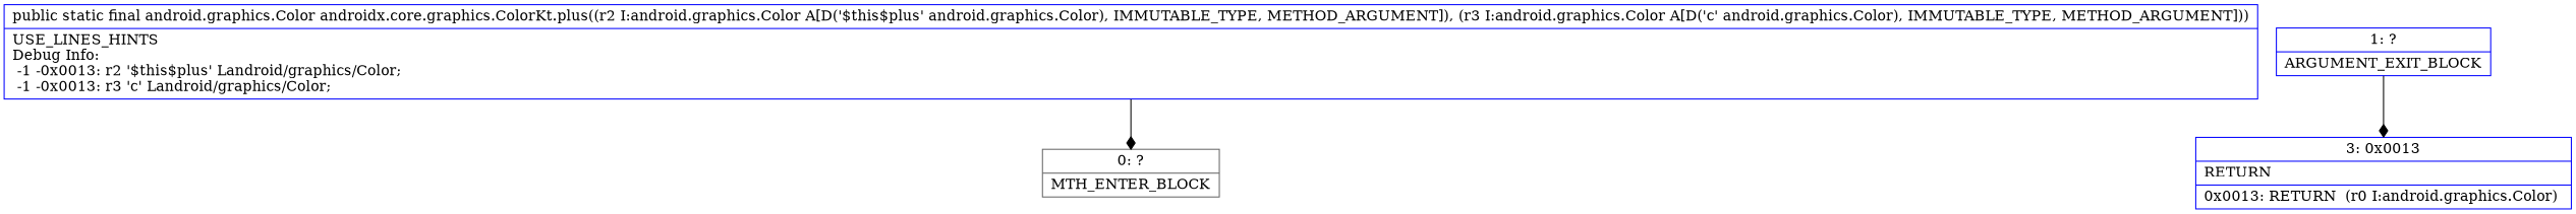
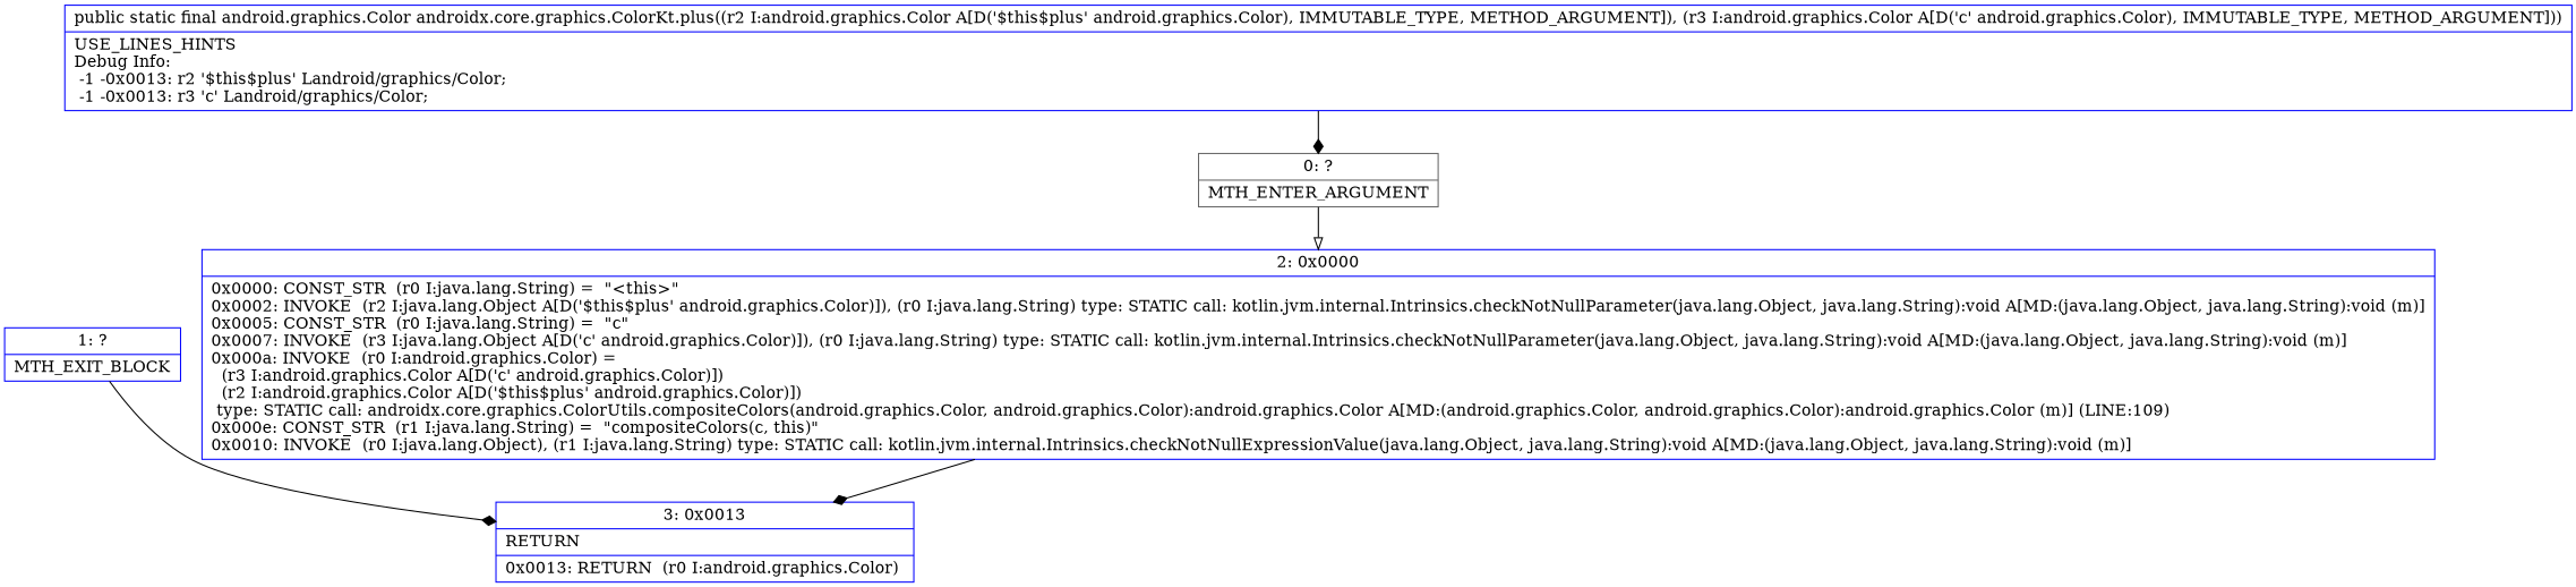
  digraph {
    node [color=blue shape=record]
    edge [arrowhead=diamond]
-   n1 [color=gray40 label="{0\:\ ?|MTH_ENTER_BLOCK\l}"]
+   n1 [color=gray40 label="{0\:\ ?|MTH_ENTER_ARGUMENT\l}"]
+   n2 [label="{2\:\ 0x0000|0x0000: CONST_STR  (r0 I:java.lang.String) =  \"\<this\>\" \l0x0002: INVOKE  (r2 I:java.lang.Object A[D('$this$plus' android.graphics.Color)]), (r0 I:java.lang.String) type: STATIC call: kotlin.jvm.internal.Intrinsics.checkNotNullParameter(java.lang.Object, java.lang.String):void A[MD:(java.lang.Object, java.lang.String):void (m)]\l0x0005: CONST_STR  (r0 I:java.lang.String) =  \"c\" \l0x0007: INVOKE  (r3 I:java.lang.Object A[D('c' android.graphics.Color)]), (r0 I:java.lang.String) type: STATIC call: kotlin.jvm.internal.Intrinsics.checkNotNullParameter(java.lang.Object, java.lang.String):void A[MD:(java.lang.Object, java.lang.String):void (m)]\l0x000a: INVOKE  (r0 I:android.graphics.Color) = \l  (r3 I:android.graphics.Color A[D('c' android.graphics.Color)])\l  (r2 I:android.graphics.Color A[D('$this$plus' android.graphics.Color)])\l type: STATIC call: androidx.core.graphics.ColorUtils.compositeColors(android.graphics.Color, android.graphics.Color):android.graphics.Color A[MD:(android.graphics.Color, android.graphics.Color):android.graphics.Color (m)] (LINE:109)\l0x000e: CONST_STR  (r1 I:java.lang.String) =  \"compositeColors(c, this)\" \l0x0010: INVOKE  (r0 I:java.lang.Object), (r1 I:java.lang.String) type: STATIC call: kotlin.jvm.internal.Intrinsics.checkNotNullExpressionValue(java.lang.Object, java.lang.String):void A[MD:(java.lang.Object, java.lang.String):void (m)]\l}"]
    n3 [label="{3\:\ 0x0013|RETURN\l|0x0013: RETURN  (r0 I:android.graphics.Color) \l}"]
-   n4 [label="{1\:\ ?|ARGUMENT_EXIT_BLOCK\l}"]
+   n4 [label="{1\:\ ?|MTH_EXIT_BLOCK\l}"]
    n5 [label="{public static final android.graphics.Color androidx.core.graphics.ColorKt.plus((r2 I:android.graphics.Color A[D('$this$plus' android.graphics.Color), IMMUTABLE_TYPE, METHOD_ARGUMENT]), (r3 I:android.graphics.Color A[D('c' android.graphics.Color), IMMUTABLE_TYPE, METHOD_ARGUMENT]))  | USE_LINES_HINTS\lDebug Info:\l  \-1 \-0x0013: r2 '$this$plus' Landroid\/graphics\/Color;\l  \-1 \-0x0013: r3 'c' Landroid\/graphics\/Color;\l}"]
+   n1 -> n2 [arrowhead=onormal]
+   n2 -> n3
    n4 -> n3
    n5 -> n1
  }
